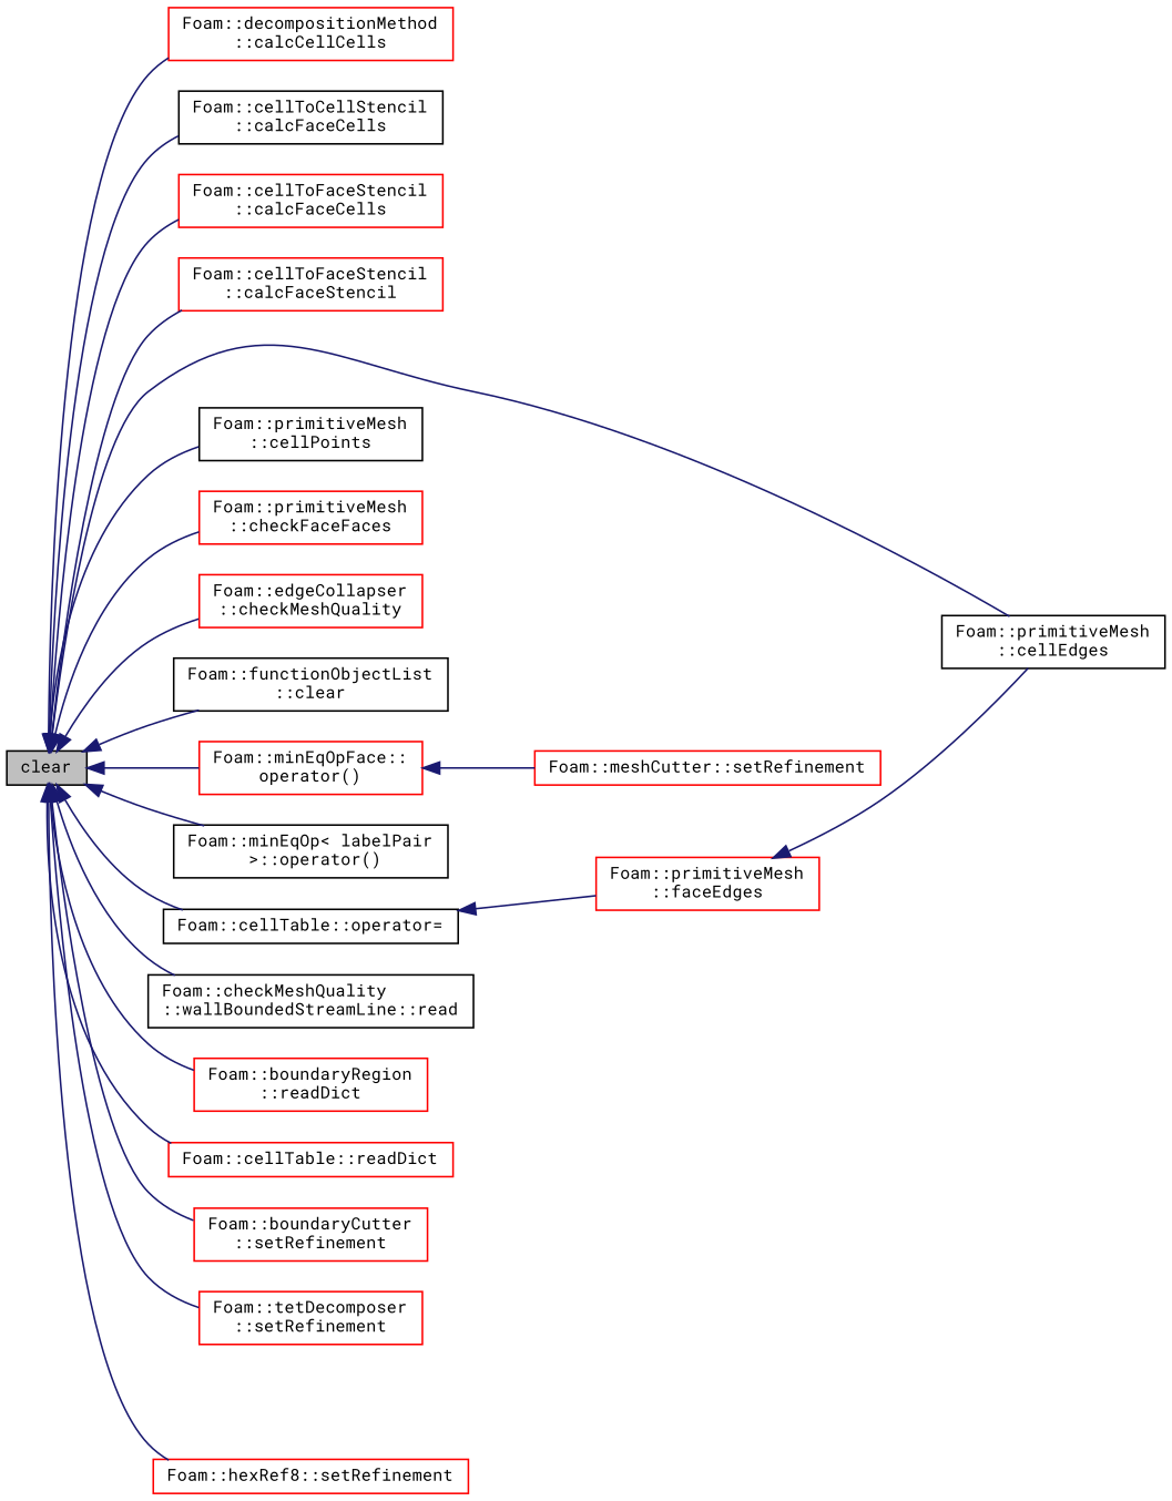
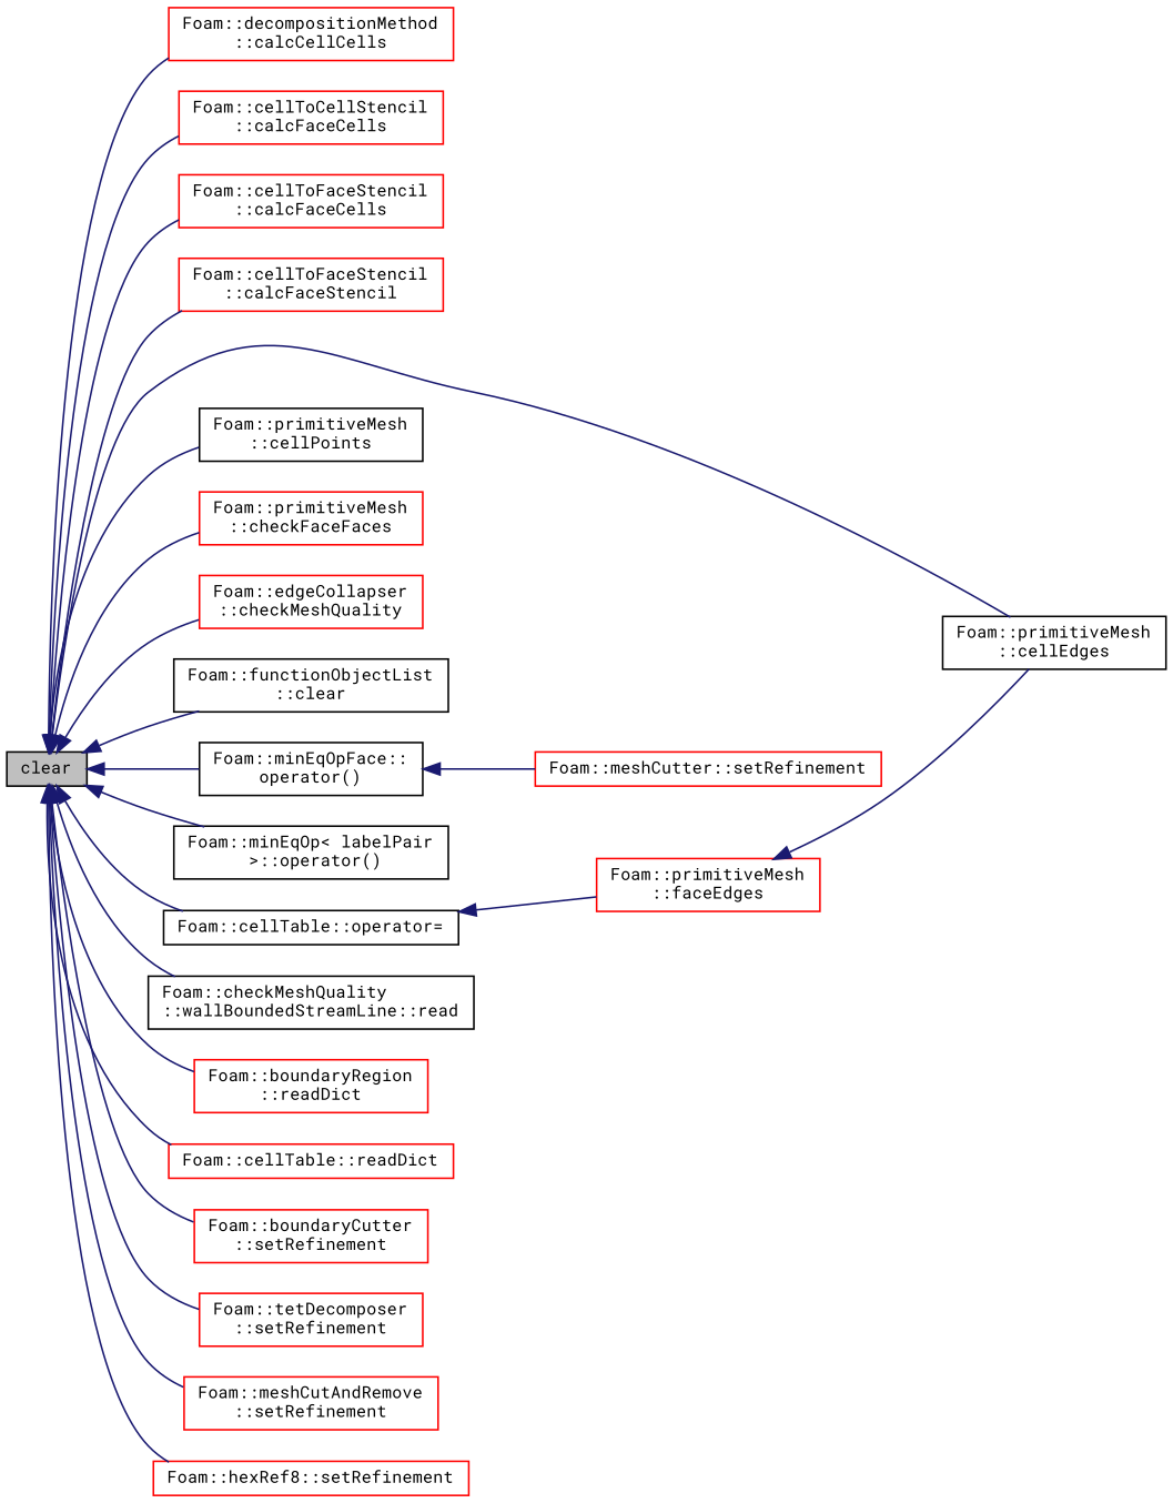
  digraph {
    fontname="Roboto Mono"
    rankdir=LR
    node [color=red fontname="Roboto Mono" fontsize=10 shape=record]
    edge [color=midnightblue dir=back fontname="Roboto Mono" fontsize=10 labelfontname=Helvetica labelfontsize=10 style=solid]
    n1 [color=black fillcolor=grey75 fontcolor=black height=0.2 label=clear style=filled width=0.4]
    n2 [height=0.2 label="Foam::decompositionMethod\l::calcCellCells" width=0.4]
-   n3 [color=black height=0.2 label="Foam::cellToCellStencil\l::calcFaceCells" width=0.4]
+   n3 [height=0.2 label="Foam::cellToCellStencil\l::calcFaceCells" width=0.4]
    n4 [height=0.2 label="Foam::cellToFaceStencil\l::calcFaceCells" width=0.4]
    n5 [height=0.2 label="Foam::cellToFaceStencil\l::calcFaceStencil" width=0.4]
    n6 [color=black height=0.2 label="Foam::primitiveMesh\l::cellEdges" width=0.4]
    n7 [color=black height=0.2 label="Foam::primitiveMesh\l::cellPoints" width=0.4]
    n8 [height=0.2 label="Foam::primitiveMesh\l::checkFaceFaces" width=0.4]
    n9 [height=0.2 label="Foam::edgeCollapser\l::checkMeshQuality" width=0.4]
    n10 [color=black height=0.2 label="Foam::functionObjectList\l::clear" width=0.4]
-   n11 [height=0.2 label="Foam::minEqOpFace::\loperator()" width=0.4]
+   n11 [color=black height=0.2 label="Foam::minEqOpFace::\loperator()" width=0.4]
    n12 [color=black height=0.2 label="Foam::minEqOp\< labelPair\l \>::operator()" width=0.4]
    n13 [color=black height=0.2 label="Foam::cellTable::operator=" width=0.4]
    n14 [color=black height=0.2 label="Foam::checkMeshQuality\l::wallBoundedStreamLine::read" width=0.4]
    n15 [height=0.2 label="Foam::boundaryRegion\l::readDict" width=0.4]
    n16 [height=0.2 label="Foam::cellTable::readDict" width=0.4]
    n17 [height=0.2 label="Foam::boundaryCutter\l::setRefinement" width=0.4]
    n18 [height=0.2 label="Foam::tetDecomposer\l::setRefinement" width=0.4]
+   n19 [height=0.2 label="Foam::meshCutAndRemove\l::setRefinement" width=0.4]
    n20 [height=0.2 label="Foam::hexRef8::setRefinement" width=0.4]
    n21 [height=0.2 label="Foam::primitiveMesh\l::faceEdges" width=0.4]
    n22 [height=0.2 label="Foam::meshCutter::setRefinement" width=0.4]
    n1 -> n2
    n1 -> n3
    n1 -> n4
    n1 -> n5
    n1 -> n6
    n1 -> n7
    n1 -> n8
    n1 -> n9
    n1 -> n10
    n1 -> n11
    n1 -> n12
    n1 -> n13
    n1 -> n14
    n1 -> n15
    n1 -> n16
    n1 -> n17
    n1 -> n18
+   n1 -> n19
    n1 -> n20
    n11 -> n22
    n13 -> n21
    n21 -> n6
  }
